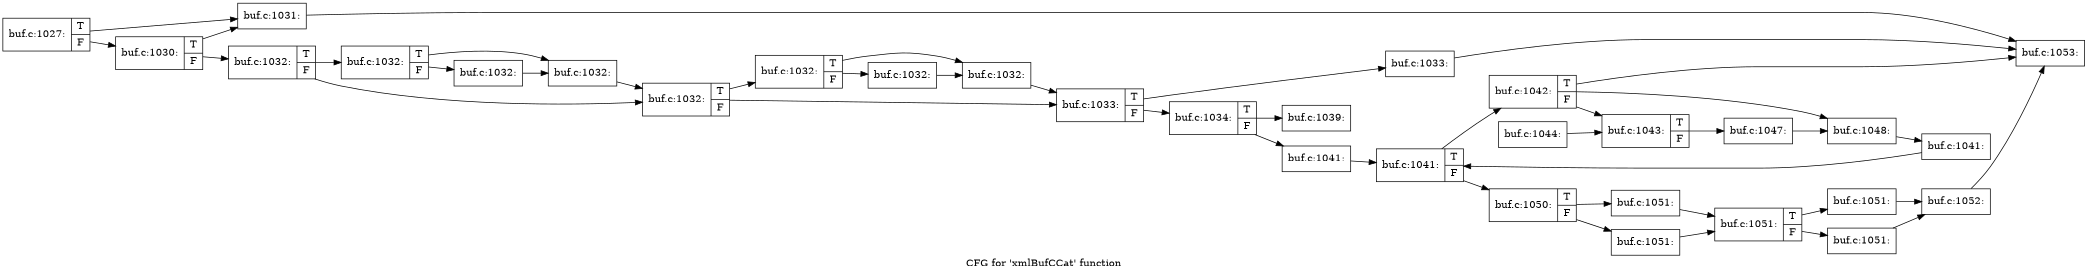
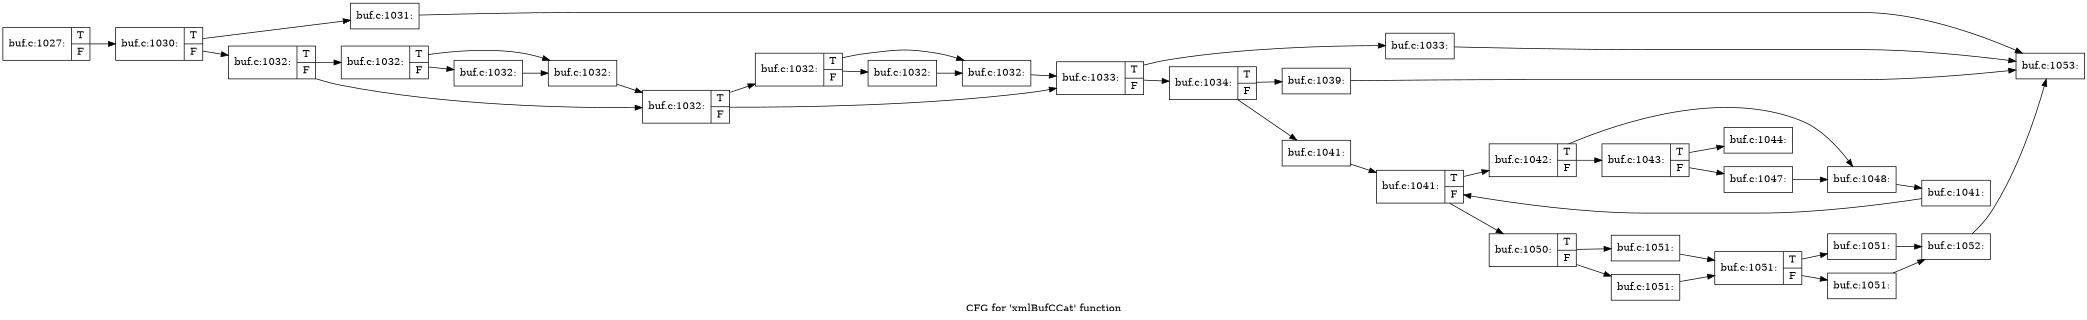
  digraph {
    label="CFG for 'xmlBufCCat' function"
    rankdir=LR
    node [shape=record]
    n1 [label="{buf.c:1027:|{<s0>T|<s1>F}}"]
    n2 [label="{buf.c:1031:}"]
    n3 [label="{buf.c:1030:|{<s0>T|<s1>F}}"]
    n4 [label="{buf.c:1053:}"]
    n5 [label="{buf.c:1032:|{<s0>T|<s1>F}}"]
    n6 [label="{buf.c:1032:|{<s0>T|<s1>F}}"]
    n7 [label="{buf.c:1032:|{<s0>T|<s1>F}}"]
    n8 [label="{buf.c:1032:}"]
    n9 [label="{buf.c:1032:}"]
    n10 [label="{buf.c:1032:|{<s0>T|<s1>F}}"]
    n11 [label="{buf.c:1033:|{<s0>T|<s1>F}}"]
    n12 [label="{buf.c:1032:}"]
    n13 [label="{buf.c:1032:}"]
    n14 [label="{buf.c:1033:}"]
    n15 [label="{buf.c:1034:|{<s0>T|<s1>F}}"]
    n16 [label="{buf.c:1039:}"]
    n17 [label="{buf.c:1041:}"]
    n18 [label="{buf.c:1041:|{<s0>T|<s1>F}}"]
    n19 [label="{buf.c:1042:|{<s0>T|<s1>F}}"]
    n20 [label="{buf.c:1050:|{<s0>T|<s1>F}}"]
    n21 [label="{buf.c:1043:|{<s0>T|<s1>F}}"]
    n22 [label="{buf.c:1048:}"]
    n23 [label="{buf.c:1051:}"]
    n24 [label="{buf.c:1051:}"]
    n25 [label="{buf.c:1047:}"]
    n26 [label="{buf.c:1044:}"]
    n27 [label="{buf.c:1041:}"]
    n28 [label="{buf.c:1051:|{<s0>T|<s1>F}}"]
    n29 [label="{buf.c:1051:}"]
    n30 [label="{buf.c:1051:}"]
    n31 [label="{buf.c:1052:}"]
-   n1 -> n2
    n1 -> n3
    n2 -> n4
    n3 -> n2
    n3 -> n5
    n5 -> n6
    n5 -> n7
    n6 -> n8
    n6 -> n9
    n7 -> n10
    n7 -> n11
    n8 -> n9
    n9 -> n7
    n10 -> n12
    n10 -> n13
    n11 -> n14
    n11 -> n15
    n12 -> n13
    n13 -> n11
    n14 -> n4
    n15 -> n16
    n15 -> n17
-   n19 -> n4
+   n16 -> n4
    n17 -> n18
    n18 -> n19
    n18 -> n20
    n19 -> n21
    n19 -> n22
    n20 -> n23
    n20 -> n24
    n21 -> n25
-   n26 -> n21
+   n21 -> n26
    n22 -> n27
    n23 -> n28
    n24 -> n28
    n25 -> n22
    n27 -> n18
    n28 -> n29
    n28 -> n30
    n29 -> n31
    n30 -> n31
    n31 -> n4
  }
